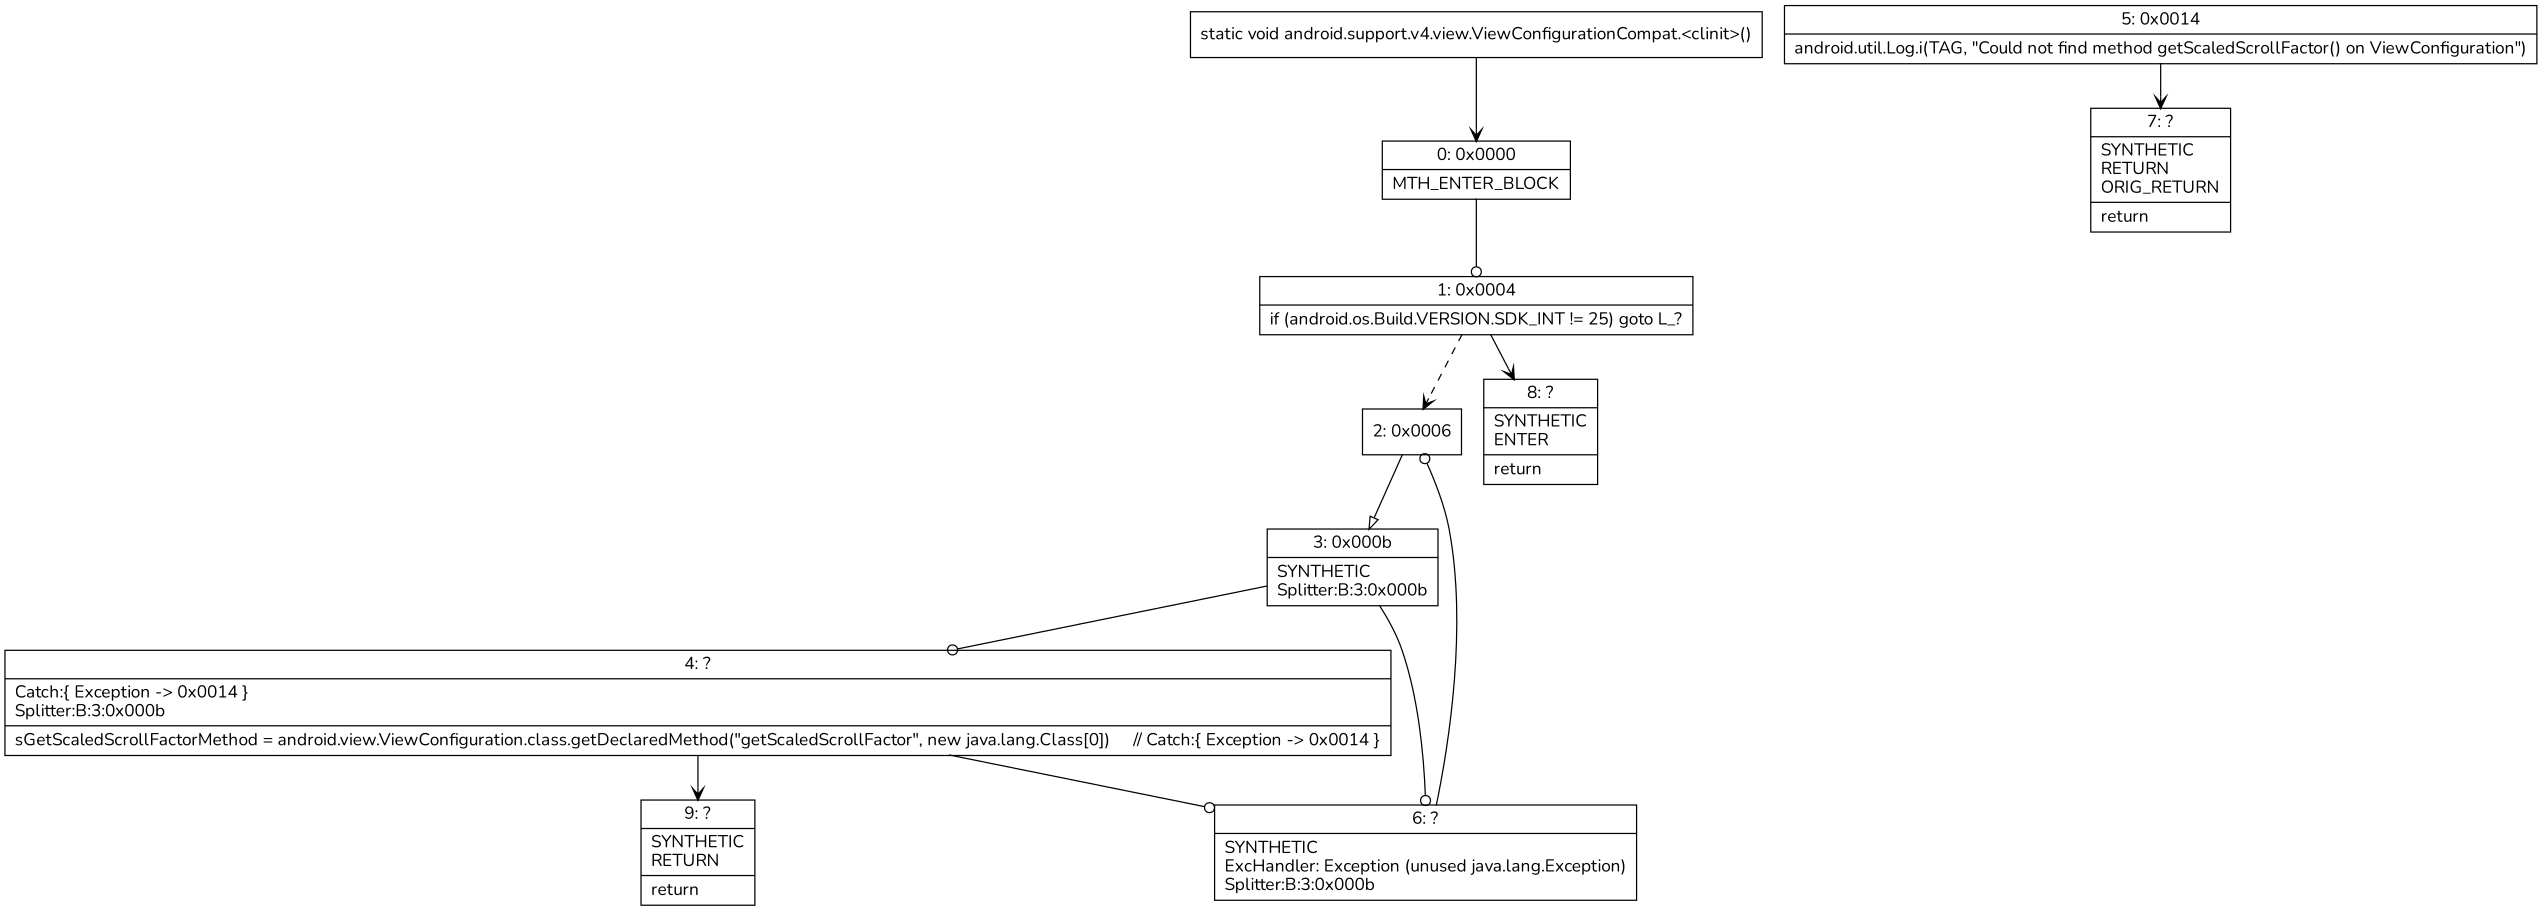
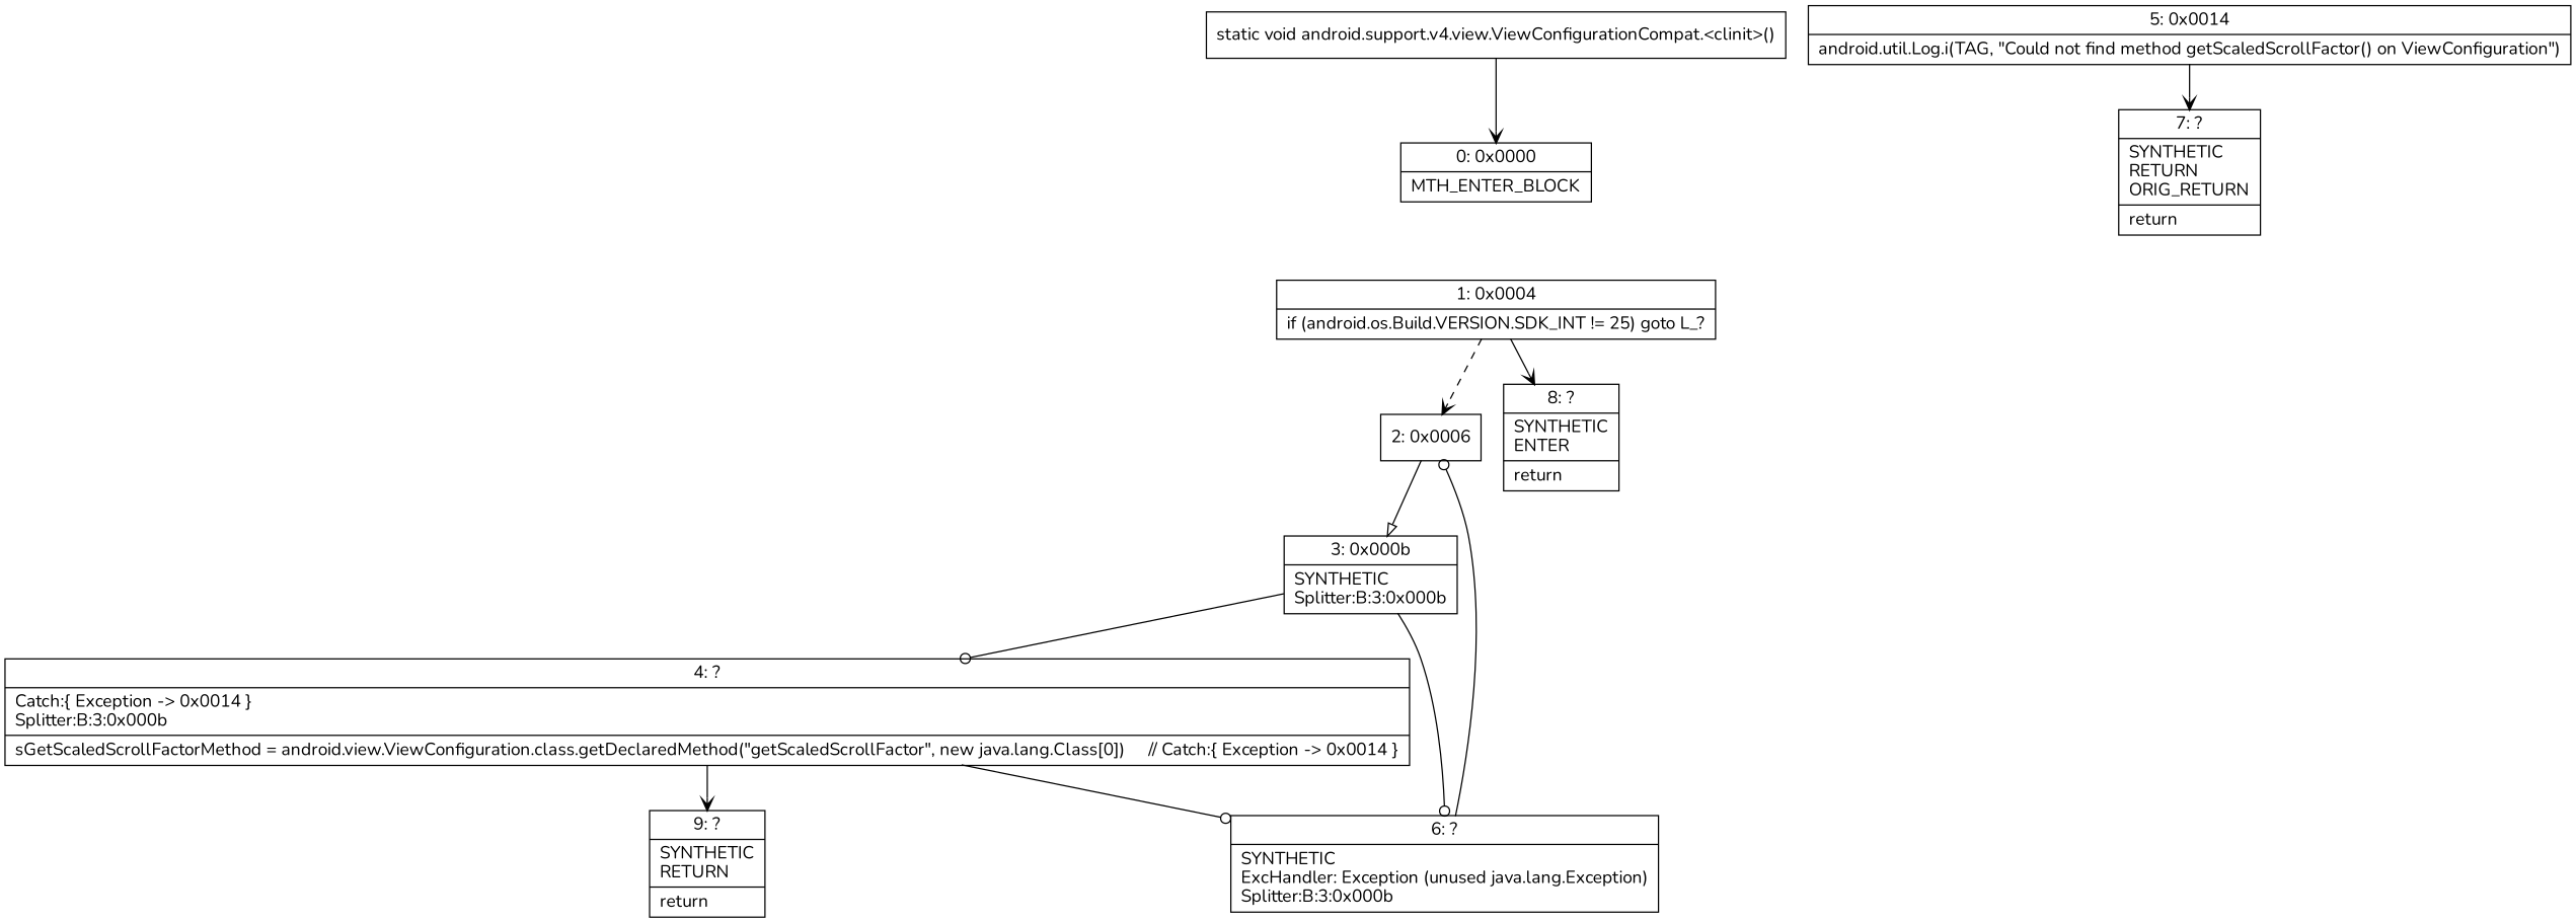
  digraph {
    fontname=Nunito
    node [fontname=Nunito shape=record]
    edge [arrowhead=odot fontname=Nunito]
    n1 [label="{0\:\ 0x0000|MTH_ENTER_BLOCK\l}"]
    n2 [label="{1\:\ 0x0004|if (android.os.Build.VERSION.SDK_INT != 25) goto L_?\l}"]
    n3 [label="{2\:\ 0x0006}"]
    n4 [label="{8\:\ ?|SYNTHETIC\lENTER\l|return\l}"]
    n5 [label="{3\:\ 0x000b|SYNTHETIC\lSplitter:B:3:0x000b\l}"]
    n6 [label="{4\:\ ?|Catch:\{ Exception \-\> 0x0014 \}\lSplitter:B:3:0x000b\l|sGetScaledScrollFactorMethod = android.view.ViewConfiguration.class.getDeclaredMethod(\"getScaledScrollFactor\", new java.lang.Class[0])     \/\/ Catch:\{ Exception \-\> 0x0014 \}\l}"]
    n7 [label="{6\:\ ?|SYNTHETIC\lExcHandler: Exception (unused java.lang.Exception)\lSplitter:B:3:0x000b\l}"]
    n8 [label="{9\:\ ?|SYNTHETIC\lRETURN\l|return\l}"]
    n9 [label="{5\:\ 0x0014|android.util.Log.i(TAG, \"Could not find method getScaledScrollFactor() on ViewConfiguration\")\l}"]
    n10 [label="{7\:\ ?|SYNTHETIC\lRETURN\lORIG_RETURN\l|return\l}"]
    n11 [label="{static void android.support.v4.view.ViewConfigurationCompat.\<clinit\>() }"]
-   n1 -> n2
    n2 -> n3 [arrowhead=vee style=dashed]
    n2 -> n4 [arrowhead=vee]
    n3 -> n5 [arrowhead=onormal]
    n5 -> n6
    n5 -> n7
    n6 -> n7
    n6 -> n8 [arrowhead=vee]
    n7 -> n3
    n9 -> n10 [arrowhead=vee]
    n11 -> n1 [arrowhead=vee]
  }
